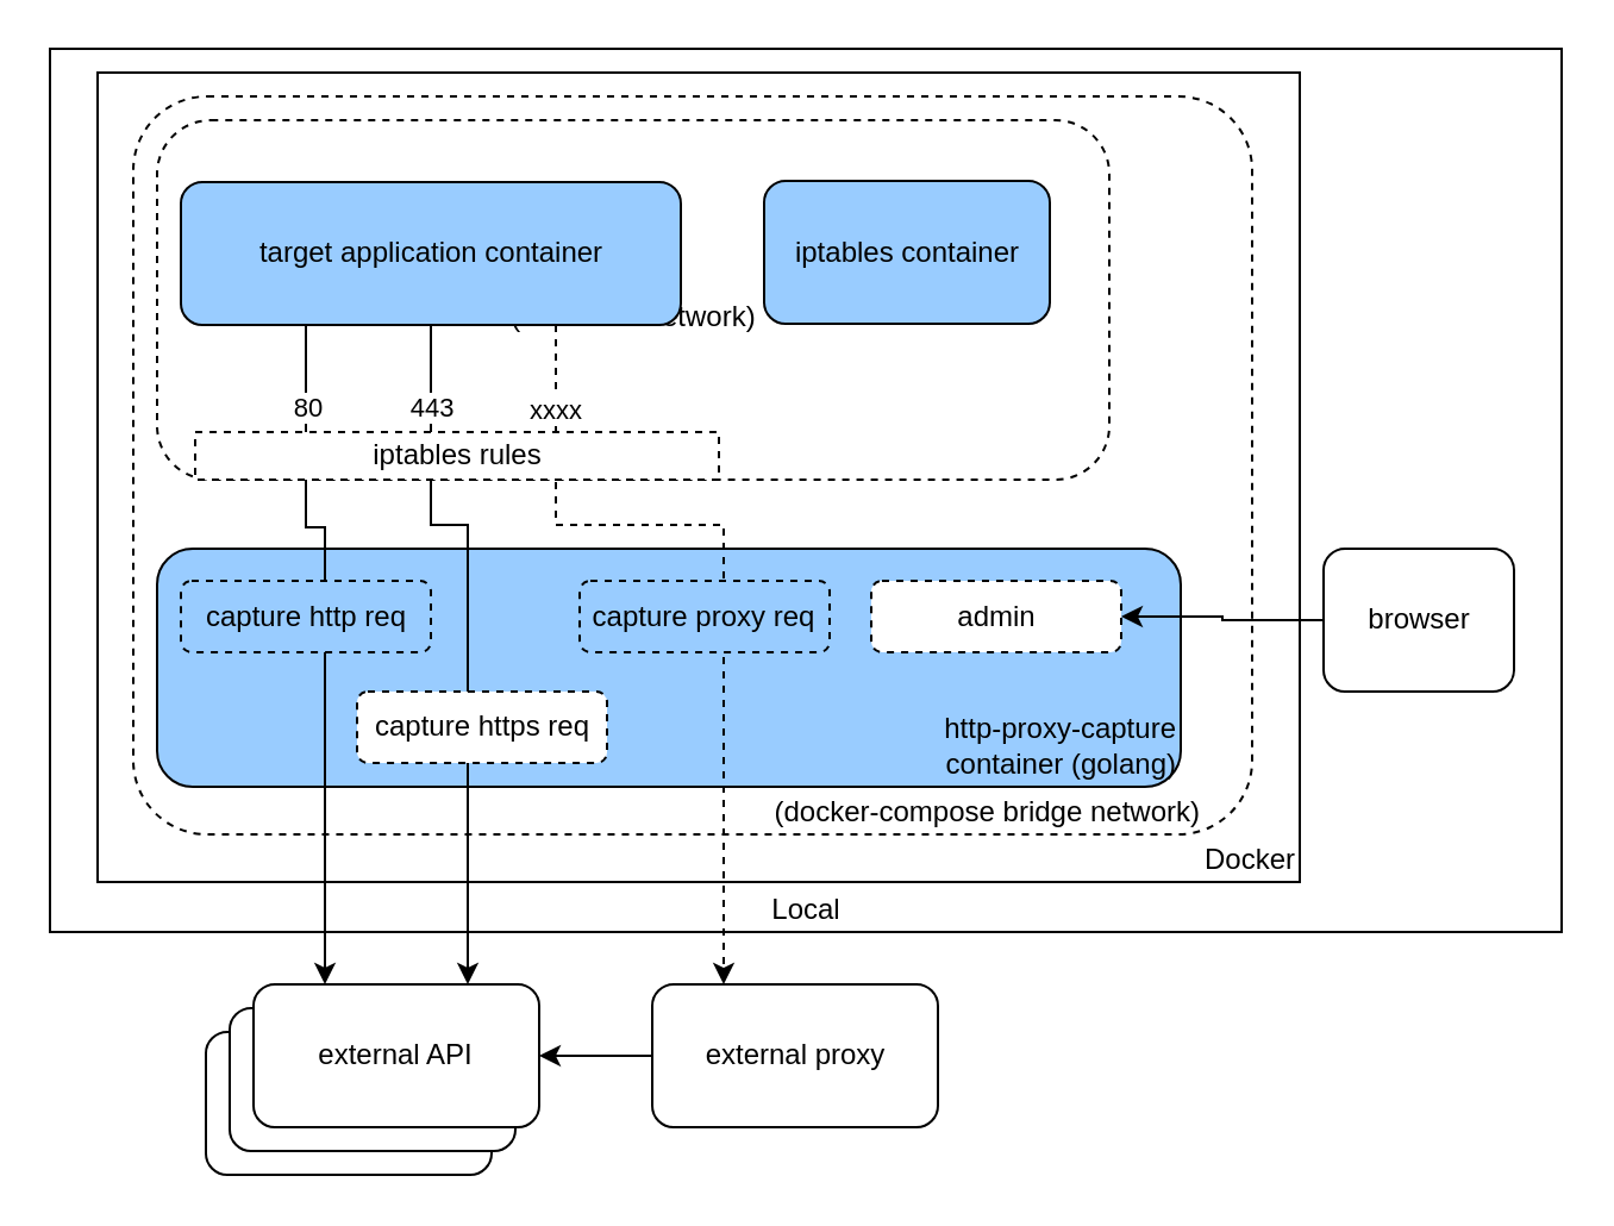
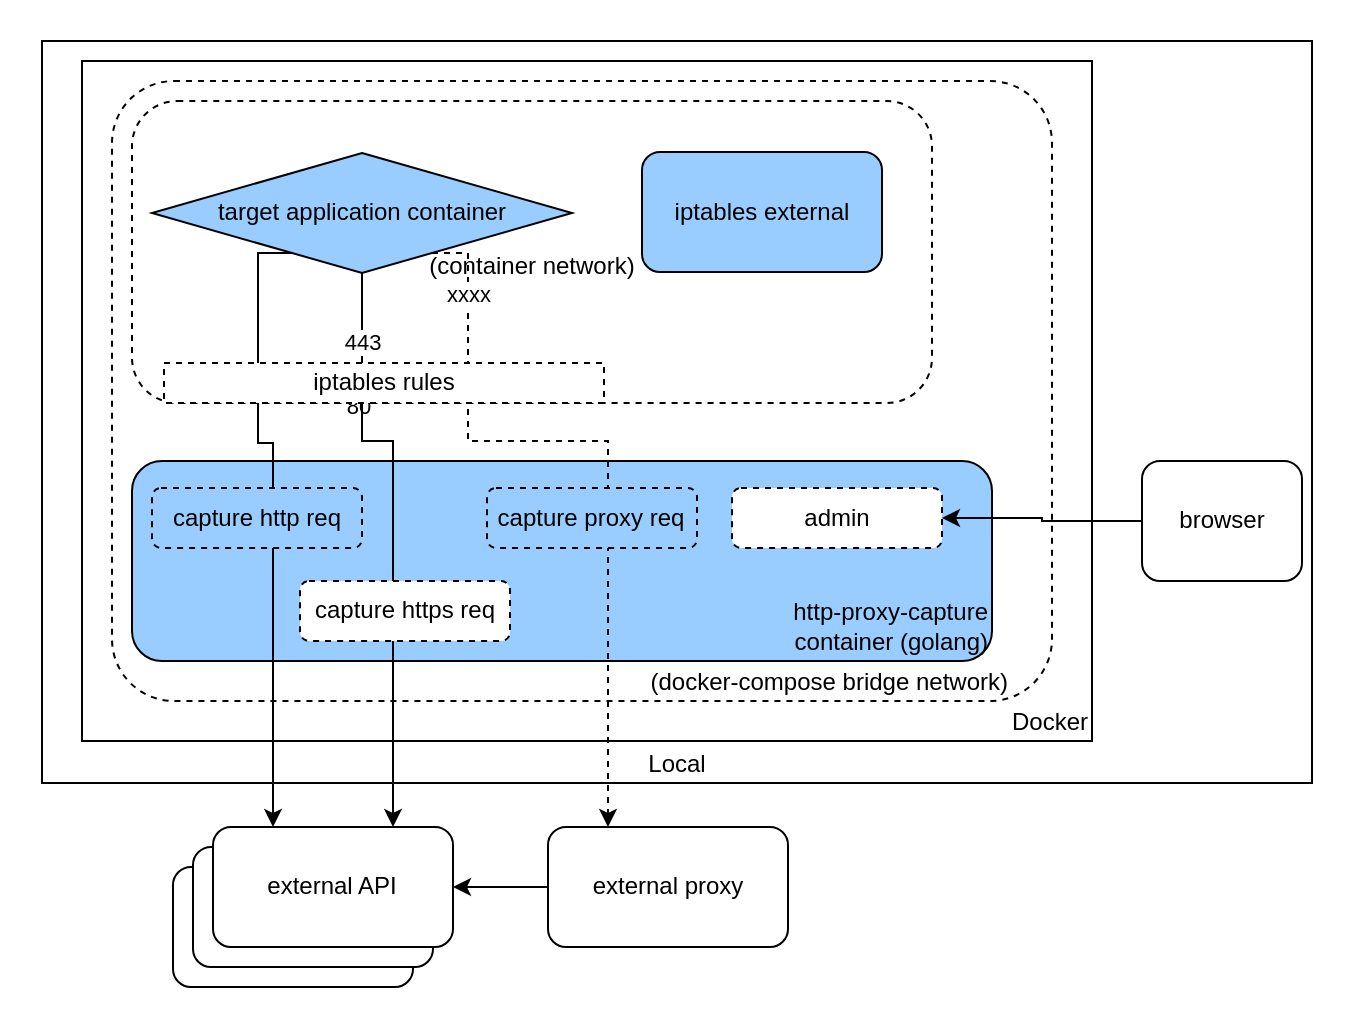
  <mxCell id="0" />
  <mxCell id="1" parent="0" />
  <mxCell id="2" value="Local" style="rounded=0;whiteSpace=wrap;html=1;verticalAlign=bottom;" vertex="1" parent="1"><mxGeometry x="20.5" y="20" width="635" height="371" as="geometry" /></mxCell>
  <mxCell id="3" value="Docker" style="rounded=0;whiteSpace=wrap;html=1;verticalAlign=bottom;align=right;" vertex="1" parent="1"><mxGeometry x="40.5" y="30" width="505" height="340" as="geometry" /></mxCell>
  <mxCell id="4" value="(docker-compose bridge network)&amp;nbsp; &amp;nbsp; &amp;nbsp;&amp;nbsp;" style="rounded=1;whiteSpace=wrap;html=1;verticalAlign=bottom;align=right;dashed=1;arcSize=10;" vertex="1" parent="1"><mxGeometry x="55.5" y="40" width="470" height="310" as="geometry" /></mxCell>
  <mxCell id="5" value="(container network)" style="rounded=1;whiteSpace=wrap;html=1;verticalAlign=upper;dashed=1;" vertex="1" parent="1"><mxGeometry x="65.5" y="50" width="400" height="151" as="geometry" /></mxCell>
- <mxCell id="6" value="target application container" style="rounded=1;whiteSpace=wrap;html=1;fillColor=#99CCFF;" vertex="1" parent="1"><mxGeometry x="75.5" y="76" width="210" height="60" as="geometry" /></mxCell>
- <mxCell id="7" value="iptables container" style="rounded=1;whiteSpace=wrap;html=1;fillColor=#99CCFF;" vertex="1" parent="1"><mxGeometry x="320.5" y="75.5" width="120" height="60" as="geometry" /></mxCell>
+ <mxCell id="6" value="target application container" style="rhombus;whiteSpace=wrap;html=1;fillColor=#99CCFF;" vertex="1" parent="1"><mxGeometry x="75.5" y="76" width="210" height="60" as="geometry" /></mxCell>
+ <mxCell id="7" value="iptables external" style="rounded=1;whiteSpace=wrap;html=1;fillColor=#99CCFF;" vertex="1" parent="1"><mxGeometry x="320.5" y="75.5" width="120" height="60" as="geometry" /></mxCell>
  <mxCell id="8" value="external proxy" style="rounded=1;whiteSpace=wrap;html=1;" vertex="1" parent="1"><mxGeometry x="273.5" y="413" width="120" height="60" as="geometry" /></mxCell>
  <mxCell id="9" value="external API" style="rounded=1;whiteSpace=wrap;html=1;" vertex="1" parent="1"><mxGeometry x="86" y="433" width="120" height="60" as="geometry" /></mxCell>
  <mxCell id="10" value="external API" style="rounded=1;whiteSpace=wrap;html=1;" vertex="1" parent="1"><mxGeometry x="96" y="423" width="120" height="60" as="geometry" /></mxCell>
  <mxCell id="11" value="external API" style="rounded=1;whiteSpace=wrap;html=1;" vertex="1" parent="1"><mxGeometry x="106" y="413" width="120" height="60" as="geometry" /></mxCell>
  <mxCell id="12" value="" style="endArrow=classic;html=1;exitX=0;exitY=0.5;exitDx=0;exitDy=0;" edge="1" parent="1" source="8" target="11"><mxGeometry x="-0.792" y="10" width="50" height="50" relative="1" as="geometry"><mxPoint x="411" y="453" as="sourcePoint" /><mxPoint x="460.04" y="485" as="targetPoint" /><mxPoint as="offset" /></mxGeometry></mxCell>
- <mxCell id="13" value="browser" style="rounded=1;whiteSpace=wrap;html=1;" vertex="1" parent="1"><mxGeometry x="555.5" y="230" width="80" height="60" as="geometry" /></mxCell>
+ <mxCell id="13" value="browser" style="rounded=1;whiteSpace=wrap;html=1;" vertex="1" parent="1"><mxGeometry x="570.5" y="230" width="80" height="60" as="geometry" /></mxCell>
  <mxCell id="14" value="http-proxy-capture&lt;br&gt;container (golang)" style="rounded=1;whiteSpace=wrap;html=1;align=right;verticalAlign=bottom;fillColor=#99CCFF;" vertex="1" parent="1"><mxGeometry x="65.5" y="230" width="430" height="100" as="geometry" /></mxCell>
  <mxCell id="15" value="admin" style="rounded=1;whiteSpace=wrap;html=1;dashed=1;" vertex="1" parent="1"><mxGeometry x="365.5" y="243.5" width="105" height="30" as="geometry" /></mxCell>
  <mxCell id="16" style="edgeStyle=orthogonalEdgeStyle;rounded=0;orthogonalLoop=1;jettySize=auto;html=1;exitX=0;exitY=0.5;exitDx=0;exitDy=0;entryX=1;entryY=0.5;entryDx=0;entryDy=0;" edge="1" parent="1" source="13" target="15"><mxGeometry relative="1" as="geometry"><mxPoint x="693.5" y="64.5" as="sourcePoint" /><mxPoint x="693.5" y="-52.5" as="targetPoint" /></mxGeometry></mxCell>
  <mxCell id="17" value="80" style="edgeStyle=orthogonalEdgeStyle;rounded=0;orthogonalLoop=1;jettySize=auto;html=1;exitX=0.25;exitY=1;exitDx=0;exitDy=0;entryX=0.25;entryY=0;entryDx=0;entryDy=0;" edge="1" parent="1" source="6" target="11"><mxGeometry x="-0.397" y="50" relative="1" as="geometry"><mxPoint x="828.5" y="300.5" as="sourcePoint" /><mxPoint x="828.5" y="94.5" as="targetPoint" /><Array as="points"><mxPoint x="128.5" y="221" /><mxPoint x="136.5" y="221" /></Array><mxPoint as="offset" /></mxGeometry></mxCell>
  <mxCell id="18" value="443" style="edgeStyle=orthogonalEdgeStyle;rounded=0;orthogonalLoop=1;jettySize=auto;html=1;exitX=0.5;exitY=1;exitDx=0;exitDy=0;entryX=0.75;entryY=0;entryDx=0;entryDy=0;" edge="1" parent="1" source="6" target="11"><mxGeometry x="-0.76" relative="1" as="geometry"><mxPoint x="115.5" y="145.5" as="sourcePoint" /><mxPoint x="443.5" y="94.5" as="targetPoint" /><Array as="points"><mxPoint x="180.5" y="220" /><mxPoint x="195.5" y="220" /></Array><mxPoint as="offset" /></mxGeometry></mxCell>
  <mxCell id="19" value="xxxx" style="edgeStyle=orthogonalEdgeStyle;rounded=0;orthogonalLoop=1;jettySize=auto;html=1;exitX=0.75;exitY=1;exitDx=0;exitDy=0;entryX=0.25;entryY=0;entryDx=0;entryDy=0;dashed=1;" edge="1" parent="1" source="6" target="8"><mxGeometry x="-0.793" relative="1" as="geometry"><mxPoint x="145.5" y="145.5" as="sourcePoint" /><mxPoint x="561.5" y="94.5" as="targetPoint" /><Array as="points"><mxPoint x="233.5" y="220" /><mxPoint x="303.5" y="220" /></Array><mxPoint as="offset" /></mxGeometry></mxCell>
  <mxCell id="20" value="iptables rules" style="rounded=0;whiteSpace=wrap;html=1;rotation=0;dashed=1;" vertex="1" parent="1"><mxGeometry x="81.5" y="181" width="220" height="20" as="geometry" /></mxCell>
  <mxCell id="21" value="capture http req" style="rounded=1;whiteSpace=wrap;html=1;dashed=1;fillColor=#99ccff;" vertex="1" parent="1"><mxGeometry x="75.5" y="243.5" width="105" height="30" as="geometry" /></mxCell>
  <mxCell id="22" value="capture https req" style="rounded=1;whiteSpace=wrap;html=1;dashed=1;" vertex="1" parent="1"><mxGeometry x="149.5" y="290" width="105" height="30" as="geometry" /></mxCell>
  <mxCell id="23" value="capture proxy req" style="rounded=1;whiteSpace=wrap;html=1;dashed=1;fillColor=#99ccff;" vertex="1" parent="1"><mxGeometry x="243" y="243.5" width="105" height="30" as="geometry" /></mxCell>
